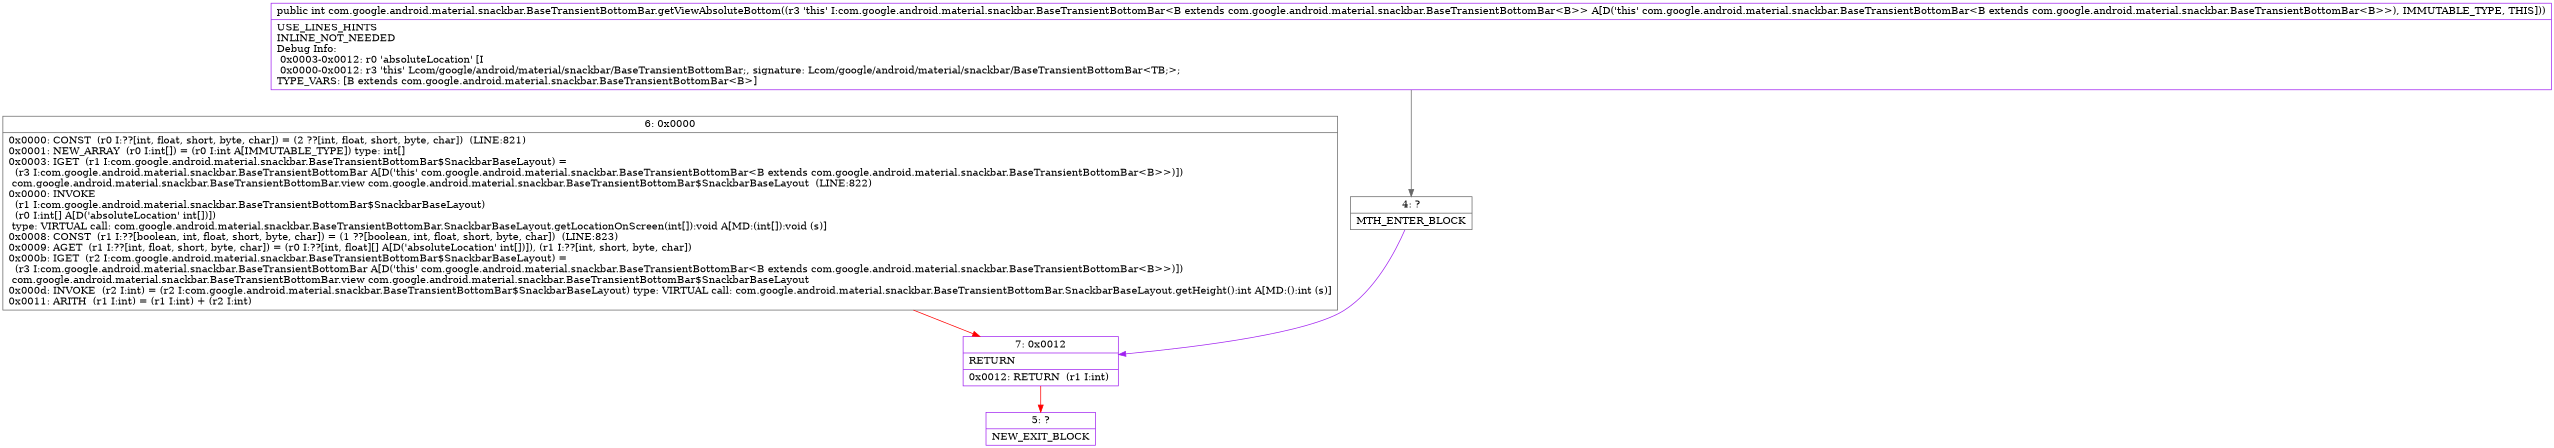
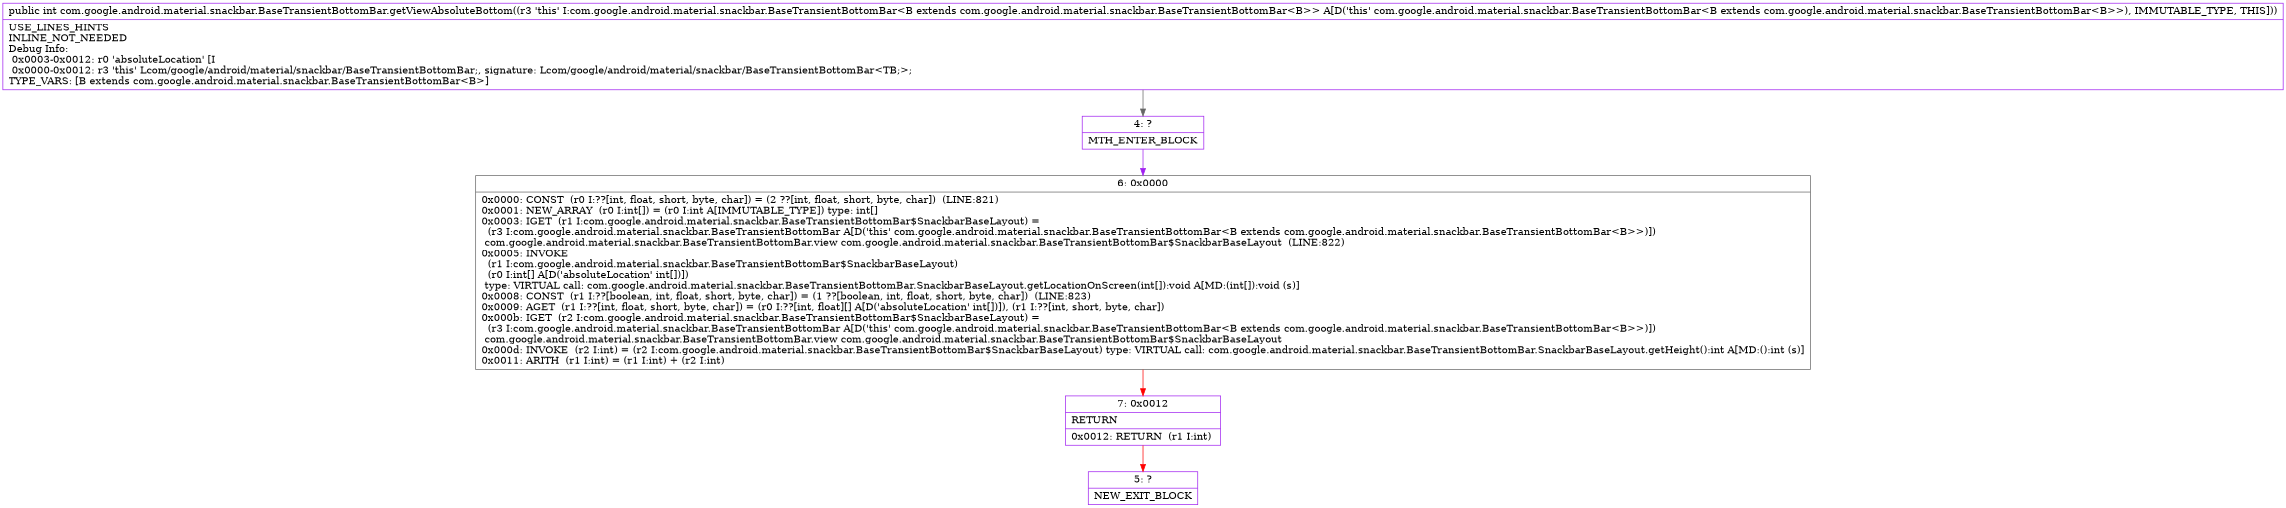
  digraph {
    node [color=purple shape=record]
    edge [color=red]
-   n1 [color=gray40 label="{4\:\ ?|MTH_ENTER_BLOCK\l}"]
-   n2 [color=gray40 label="{6\:\ 0x0000|0x0000: CONST  (r0 I:??[int, float, short, byte, char]) = (2 ??[int, float, short, byte, char])  (LINE:821)\l0x0001: NEW_ARRAY  (r0 I:int[]) = (r0 I:int A[IMMUTABLE_TYPE]) type: int[] \l0x0003: IGET  (r1 I:com.google.android.material.snackbar.BaseTransientBottomBar$SnackbarBaseLayout) = \l  (r3 I:com.google.android.material.snackbar.BaseTransientBottomBar A[D('this' com.google.android.material.snackbar.BaseTransientBottomBar\<B extends com.google.android.material.snackbar.BaseTransientBottomBar\<B\>\>)])\l com.google.android.material.snackbar.BaseTransientBottomBar.view com.google.android.material.snackbar.BaseTransientBottomBar$SnackbarBaseLayout  (LINE:822)\l0x0000: INVOKE  \l  (r1 I:com.google.android.material.snackbar.BaseTransientBottomBar$SnackbarBaseLayout)\l  (r0 I:int[] A[D('absoluteLocation' int[])])\l type: VIRTUAL call: com.google.android.material.snackbar.BaseTransientBottomBar.SnackbarBaseLayout.getLocationOnScreen(int[]):void A[MD:(int[]):void (s)]\l0x0008: CONST  (r1 I:??[boolean, int, float, short, byte, char]) = (1 ??[boolean, int, float, short, byte, char])  (LINE:823)\l0x0009: AGET  (r1 I:??[int, float, short, byte, char]) = (r0 I:??[int, float][] A[D('absoluteLocation' int[])]), (r1 I:??[int, short, byte, char]) \l0x000b: IGET  (r2 I:com.google.android.material.snackbar.BaseTransientBottomBar$SnackbarBaseLayout) = \l  (r3 I:com.google.android.material.snackbar.BaseTransientBottomBar A[D('this' com.google.android.material.snackbar.BaseTransientBottomBar\<B extends com.google.android.material.snackbar.BaseTransientBottomBar\<B\>\>)])\l com.google.android.material.snackbar.BaseTransientBottomBar.view com.google.android.material.snackbar.BaseTransientBottomBar$SnackbarBaseLayout \l0x000d: INVOKE  (r2 I:int) = (r2 I:com.google.android.material.snackbar.BaseTransientBottomBar$SnackbarBaseLayout) type: VIRTUAL call: com.google.android.material.snackbar.BaseTransientBottomBar.SnackbarBaseLayout.getHeight():int A[MD:():int (s)]\l0x0011: ARITH  (r1 I:int) = (r1 I:int) + (r2 I:int) \l}"]
+   n1 [label="{4\:\ ?|MTH_ENTER_BLOCK\l}"]
+   n2 [color=gray40 label="{6\:\ 0x0000|0x0000: CONST  (r0 I:??[int, float, short, byte, char]) = (2 ??[int, float, short, byte, char])  (LINE:821)\l0x0001: NEW_ARRAY  (r0 I:int[]) = (r0 I:int A[IMMUTABLE_TYPE]) type: int[] \l0x0003: IGET  (r1 I:com.google.android.material.snackbar.BaseTransientBottomBar$SnackbarBaseLayout) = \l  (r3 I:com.google.android.material.snackbar.BaseTransientBottomBar A[D('this' com.google.android.material.snackbar.BaseTransientBottomBar\<B extends com.google.android.material.snackbar.BaseTransientBottomBar\<B\>\>)])\l com.google.android.material.snackbar.BaseTransientBottomBar.view com.google.android.material.snackbar.BaseTransientBottomBar$SnackbarBaseLayout  (LINE:822)\l0x0005: INVOKE  \l  (r1 I:com.google.android.material.snackbar.BaseTransientBottomBar$SnackbarBaseLayout)\l  (r0 I:int[] A[D('absoluteLocation' int[])])\l type: VIRTUAL call: com.google.android.material.snackbar.BaseTransientBottomBar.SnackbarBaseLayout.getLocationOnScreen(int[]):void A[MD:(int[]):void (s)]\l0x0008: CONST  (r1 I:??[boolean, int, float, short, byte, char]) = (1 ??[boolean, int, float, short, byte, char])  (LINE:823)\l0x0009: AGET  (r1 I:??[int, float, short, byte, char]) = (r0 I:??[int, float][] A[D('absoluteLocation' int[])]), (r1 I:??[int, short, byte, char]) \l0x000b: IGET  (r2 I:com.google.android.material.snackbar.BaseTransientBottomBar$SnackbarBaseLayout) = \l  (r3 I:com.google.android.material.snackbar.BaseTransientBottomBar A[D('this' com.google.android.material.snackbar.BaseTransientBottomBar\<B extends com.google.android.material.snackbar.BaseTransientBottomBar\<B\>\>)])\l com.google.android.material.snackbar.BaseTransientBottomBar.view com.google.android.material.snackbar.BaseTransientBottomBar$SnackbarBaseLayout \l0x000d: INVOKE  (r2 I:int) = (r2 I:com.google.android.material.snackbar.BaseTransientBottomBar$SnackbarBaseLayout) type: VIRTUAL call: com.google.android.material.snackbar.BaseTransientBottomBar.SnackbarBaseLayout.getHeight():int A[MD:():int (s)]\l0x0011: ARITH  (r1 I:int) = (r1 I:int) + (r2 I:int) \l}"]
    n3 [label="{7\:\ 0x0012|RETURN\l|0x0012: RETURN  (r1 I:int) \l}"]
    n4 [label="{5\:\ ?|NEW_EXIT_BLOCK\l}"]
    n5 [label="{public int com.google.android.material.snackbar.BaseTransientBottomBar.getViewAbsoluteBottom((r3 'this' I:com.google.android.material.snackbar.BaseTransientBottomBar\<B extends com.google.android.material.snackbar.BaseTransientBottomBar\<B\>\> A[D('this' com.google.android.material.snackbar.BaseTransientBottomBar\<B extends com.google.android.material.snackbar.BaseTransientBottomBar\<B\>\>), IMMUTABLE_TYPE, THIS]))  | USE_LINES_HINTS\lINLINE_NOT_NEEDED\lDebug Info:\l  0x0003\-0x0012: r0 'absoluteLocation' [I\l  0x0000\-0x0012: r3 'this' Lcom\/google\/android\/material\/snackbar\/BaseTransientBottomBar;, signature: Lcom\/google\/android\/material\/snackbar\/BaseTransientBottomBar\<TB;\>;\lTYPE_VARS: [B extends com.google.android.material.snackbar.BaseTransientBottomBar\<B\>]\l}"]
-   n1 -> n3 [color=purple]
+   n1 -> n2 [color=purple]
    n2 -> n3
    n3 -> n4
    n5 -> n1 [color=gray40]
  }
